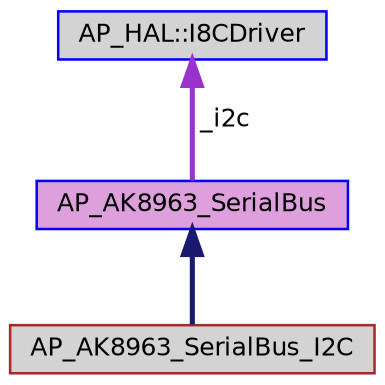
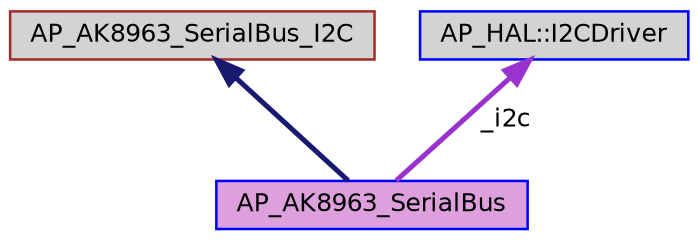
  digraph {
    node [color=blue fillcolor=lightgrey fontname=Helvetica fontsize=10 shape=record style=filled]
    edge [dir=back fontname=Helvetica fontsize=10 labelfontname=Helvetica labelfontsize=10 style=bold]
    n1 [color=brown fontcolor=black height=0.2 label=AP_AK8963_SerialBus_I2C width=0.4]
    n2 [fillcolor=plum height=0.2 label=AP_AK8963_SerialBus width=0.4]
-   n3 [height=0.2 label="AP_HAL::I8CDriver" width=0.4]
-   n2 -> n1 [color=midnightblue]
+   n3 [height=0.2 label="AP_HAL::I2CDriver" width=0.4]
+   n1 -> n2 [color=midnightblue]
    n3 -> n2 [color=darkorchid3 label=" _i2c"]
  }
